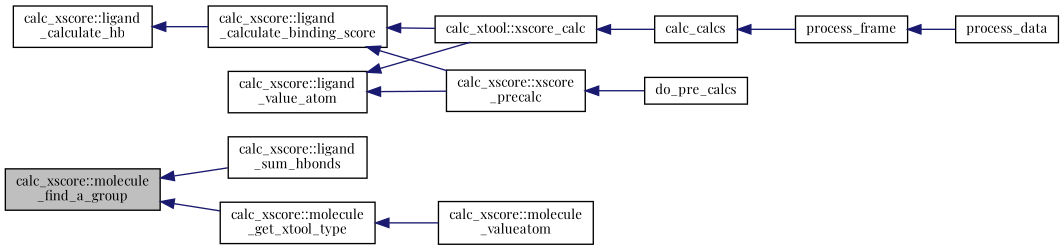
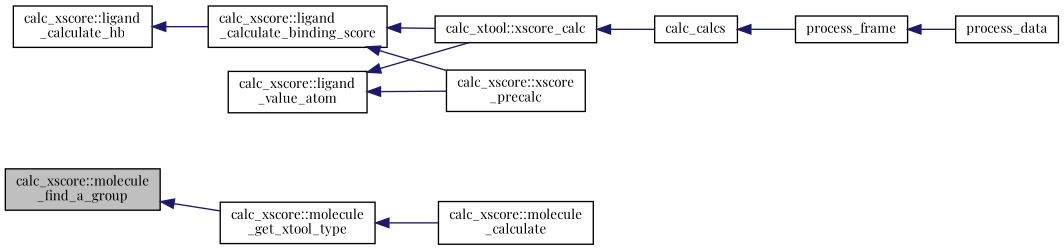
  digraph {
    fontname="Playfair Display"
    rankdir=LR
    node [color=black fillcolor=white fontname="Playfair Display" fontsize=10 shape=record style=filled]
    edge [color=midnightblue dir=back fontname="Playfair Display" fontsize=10 labelfontname=Helvetica labelfontsize=10 style=solid]
    n1 [fillcolor=grey75 fontcolor=black height=0.2 label="calc_xscore::molecule\l_find_a_group" width=0.4]
-   n2 [height=0.2 label="calc_xscore::ligand\l_sum_hbonds" width=0.4]
    n3 [height=0.2 label="calc_xscore::molecule\l_get_xtool_type" width=0.4]
-   n4 [height=0.2 label="calc_xscore::molecule\l_valueatom" width=0.4]
+   n4 [height=0.2 label="calc_xscore::molecule\l_calculate" width=0.4]
    n5 [height=0.2 label="calc_xscore::ligand\l_calculate_hb" width=0.4]
    n6 [height=0.2 label="calc_xscore::ligand\l_calculate_binding_score" width=0.4]
    n7 [height=0.2 label="calc_xtool::xscore_calc" width=0.4]
    n8 [height=0.2 label="calc_xscore::xscore\l_precalc" width=0.4]
    n9 [height=0.2 label=calc_calcs width=0.4]
-   n10 [height=0.2 label=do_pre_calcs width=0.4]
    n11 [height=0.2 label=process_frame width=0.4]
    n12 [height=0.2 label=process_data width=0.4]
    n13 [height=0.2 label="calc_xscore::ligand\l_value_atom" width=0.4]
-   n1 -> n2
    n1 -> n3
    n3 -> n4
    n5 -> n6
    n6 -> n7
    n6 -> n8
    n7 -> n9
-   n8 -> n10
    n9 -> n11
    n11 -> n12
    n13 -> n7
    n13 -> n8
  }
